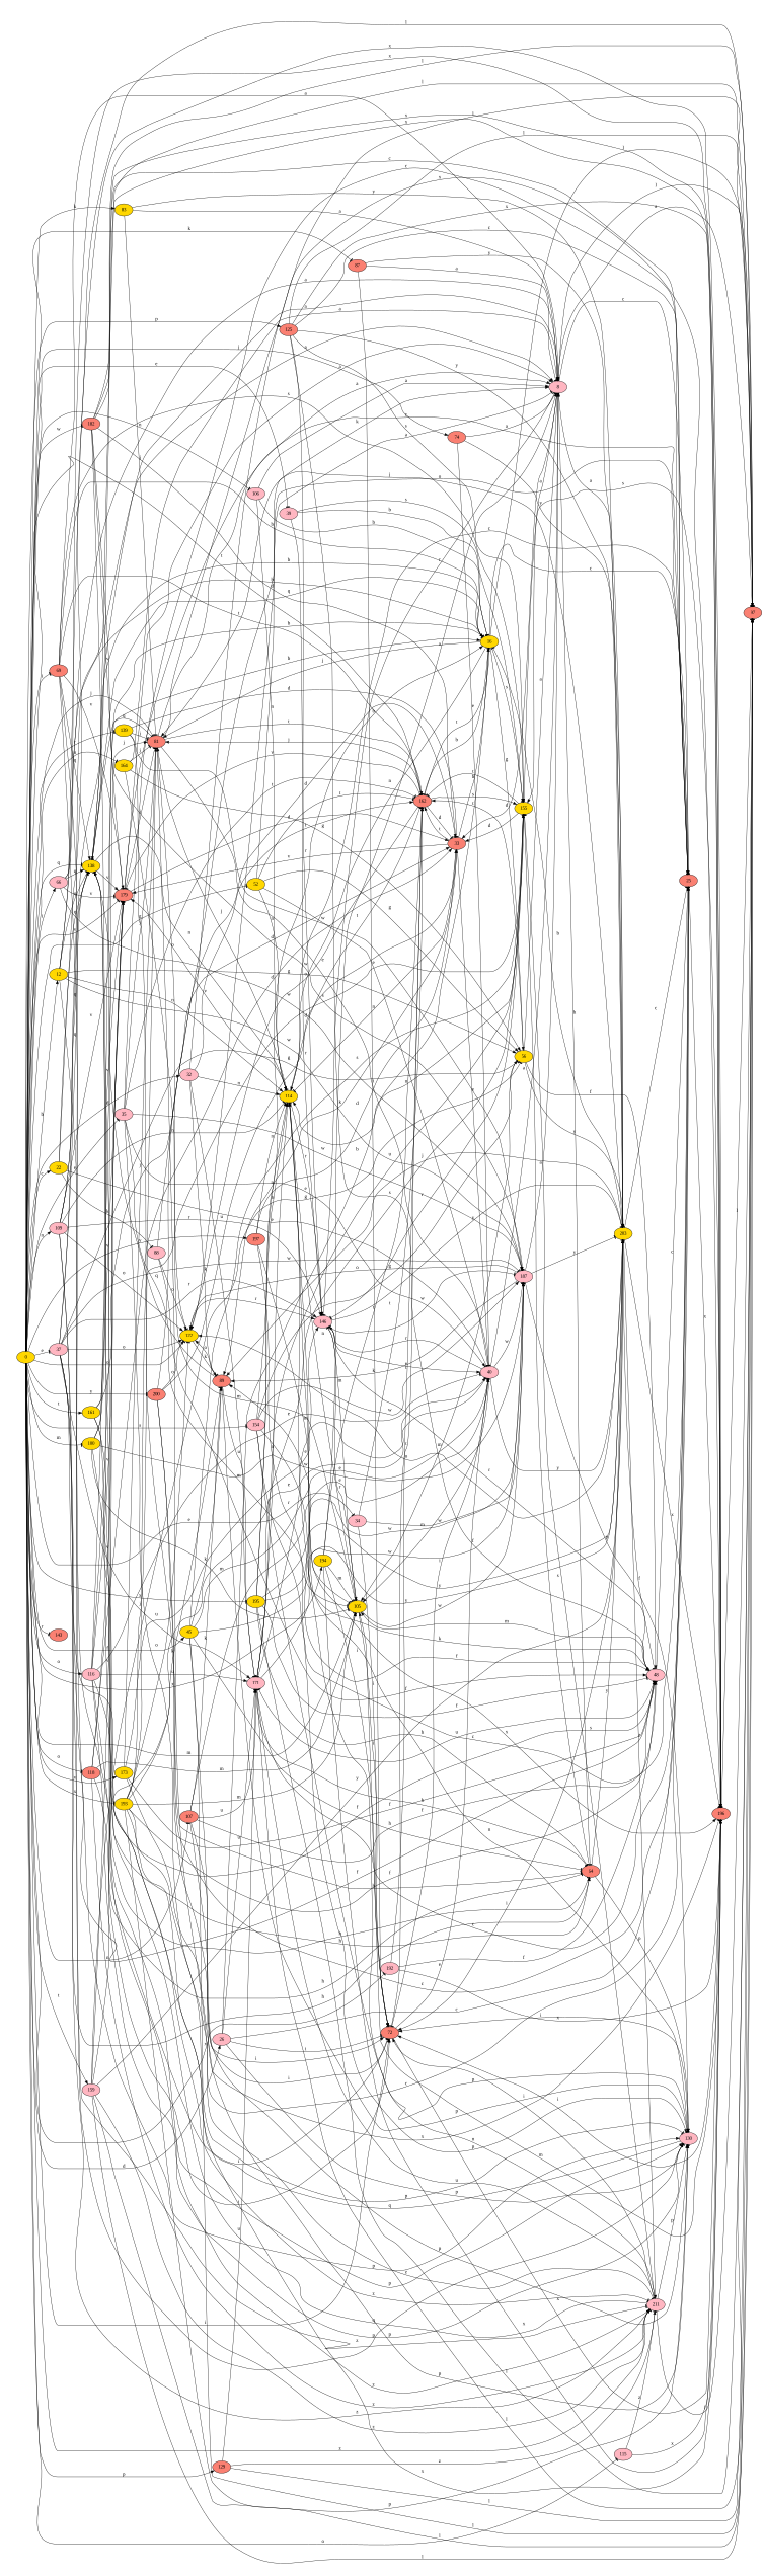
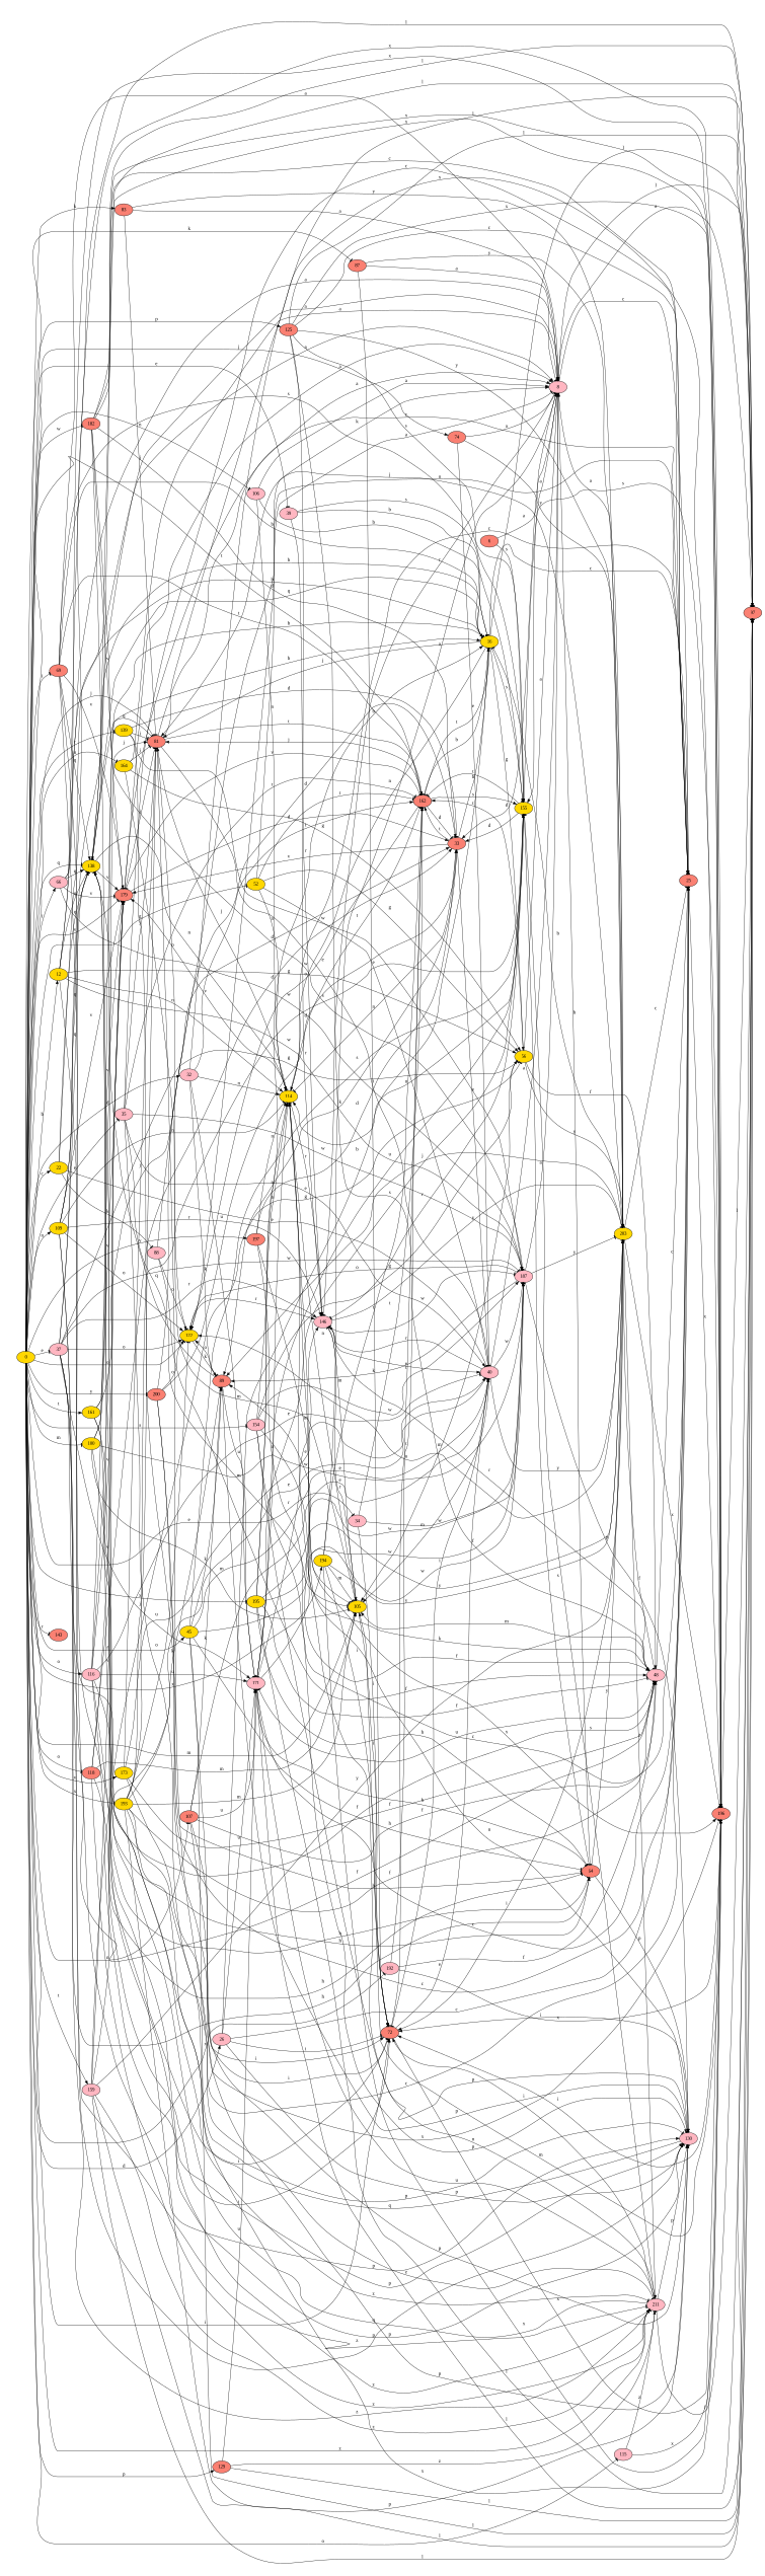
  strict digraph {
    fontname="Liberation Serif"
    rankdir=LR
    node [fillcolor=salmon fontname="Liberation Serif" style=filled]
    edge [arrowhead=normal fontname="Liberation Serif"]
    0 [fillcolor=gold]
    12 [fillcolor=gold]
    22 [fillcolor=gold]
    26 [fillcolor=lightpink]
    32 [fillcolor=lightpink]
    34 [fillcolor=lightpink]
    35 [fillcolor=lightpink]
    37 [fillcolor=lightpink]
    39 [fillcolor=lightpink]
    45 [fillcolor=gold]
    52 [fillcolor=gold]
    66 [fillcolor=lightpink]
    69
    72
    74
    81
-   83 [fillcolor=gold]
+   83
    87
    100 [fillcolor=gold]
    105 [fillcolor=gold]
    106 [fillcolor=lightpink]
    107
-   109 [fillcolor=lightpink]
+   109 [fillcolor=gold]
    115 [fillcolor=lightpink]
    116 [fillcolor=lightpink]
    118
    122 [fillcolor=gold]
    125
    129
    138 [fillcolor=gold]
    139 [fillcolor=gold]
    143
    154 [fillcolor=lightpink]
    159 [fillcolor=lightpink]
    161 [fillcolor=gold]
    162
    164 [fillcolor=gold]
    173 [fillcolor=gold]
    179
    182
    192 [fillcolor=lightpink]
    193 [fillcolor=gold]
    194 [fillcolor=gold]
    195 [fillcolor=gold]
    197
    200
    211 [fillcolor=lightpink]
    8 [fillcolor=lightpink]
    56 [fillcolor=gold]
    114 [fillcolor=gold]
    196
    187 [fillcolor=lightpink]
    97
    40 [fillcolor=lightpink]
    88 [fillcolor=lightpink]
    25
    16 [fillcolor=gold]
    130 [fillcolor=lightpink]
    171 [fillcolor=lightpink]
    89
    64
    146 [fillcolor=lightpink]
    48 [fillcolor=lightpink]
    155 [fillcolor=gold]
    203 [fillcolor=gold]
    33
+   6
    0 -> 12 [label=b]
    0 -> 22 [label=c]
    0 -> 26 [label=d]
    0 -> 32 [label=d]
    0 -> 34 [arrowhead=tee label=e]
    0 -> 35 [arrowhead=tee label=e]
    0 -> 37 [arrowhead=tee label=e]
    0 -> 39 [arrowhead=tee label=e]
    0 -> 45 [label=f]
    0 -> 52 [arrowhead=tee label=g]
    0 -> 66 [label=i]
    0 -> 69 [arrowhead=tee label=i]
    0 -> 72 [label=i]
    0 -> 74 [label=j]
    0 -> 81 [arrowhead=tee label=j]
    0 -> 83 [label=k]
    0 -> 87 [arrowhead=tee label=k]
    0 -> 100 [arrowhead=tee label=m]
    0 -> 105 [arrowhead=tee label=m]
    0 -> 106 [arrowhead=tee label=n]
    0 -> 107 [arrowhead=tee label=n]
    0 -> 109 [label=n]
    0 -> 115 [arrowhead=tee label=o]
    0 -> 116 [label=o]
    0 -> 118 [arrowhead=tee label=o]
    0 -> 122 [arrowhead=tee label=o]
    0 -> 125 [label=p]
    0 -> 129 [label=p]
    0 -> 138 [arrowhead=tee label=q]
    0 -> 139 [arrowhead=tee label=r]
    0 -> 143 [arrowhead=tee label=r]
    0 -> 154 [arrowhead=tee label=s]
    0 -> 159 [label=t]
    0 -> 161 [label=t]
    0 -> 162 [arrowhead=tee label=t]
    0 -> 164 [arrowhead=tee label=u]
    0 -> 173 [label=v]
    0 -> 179 [arrowhead=tee label=v]
    0 -> 182 [arrowhead=tee label=w]
    0 -> 192 [arrowhead=tee label=x]
    0 -> 193 [arrowhead=tee label=x]
    0 -> 194 [label=x]
    0 -> 195 [arrowhead=tee label=x]
    0 -> 197 [label=y]
    0 -> 200 [arrowhead=tee label=y]
    0 -> 211 [label=z]
    12 -> 138 [arrowhead=tee label=q]
    12 -> 211 [arrowhead=tee label=z]
    12 -> 8 [arrowhead=tee label=a]
    12 -> 56 [label=g]
    12 -> 114 [label=n]
    12 -> 196 [arrowhead=tee label=x]
    12 -> 187 [arrowhead=tee label=w]
    22 -> 138 [label=q]
    22 -> 97 [arrowhead=tee label=l]
    22 -> 40 [arrowhead=tee label=e]
    22 -> 88 [arrowhead=tee label=k]
    26 -> 72 [arrowhead=tee label=i]
    26 -> 25 [arrowhead=tee label=c]
    26 -> 16 [arrowhead=tee label=b]
    26 -> 130 [arrowhead=tee label=p]
    26 -> 171 [label=u]
    32 -> 162 [label=t]
    32 -> 114 [label=n]
    32 -> 97 [arrowhead=tee label=l]
    32 -> 171 [arrowhead=tee label=u]
    32 -> 89 [label=k]
    34 -> 72 [label=i]
    34 -> 162 [label=t]
    34 -> 187 [label=w]
    35 -> 81 [arrowhead=tee label=j]
    35 -> 105 [arrowhead=tee label=m]
    35 -> 162 [arrowhead=tee label=t]
    35 -> 187 [label=w]
    35 -> 40 [label=e]
    35 -> 25 [label=c]
    35 -> 130 [arrowhead=tee label=p]
    37 -> 122 [label=o]
    37 -> 138 [arrowhead=tee label=q]
    37 -> 211 [arrowhead=tee label=z]
    37 -> 8 [label=a]
    37 -> 56 [arrowhead=tee label=g]
    37 -> 187 [arrowhead=tee label=w]
    37 -> 171 [label=u]
    37 -> 64 [label=h]
    37 -> 146 [label=r]
    37 -> 48 [label=f]
    39 -> 16 [arrowhead=tee label=b]
    39 -> 146 [label=r]
    39 -> 155 [arrowhead=tee label=s]
    45 -> 97 [label=l]
    45 -> 40 [arrowhead=tee label=e]
    45 -> 130 [label=p]
    45 -> 89 [label=k]
    45 -> 64 [arrowhead=tee label=h]
    45 -> 155 [label=s]
    45 -> 203 [label=y]
    52 -> 162 [arrowhead=tee label=t]
    52 -> 8 [arrowhead=tee label=a]
    52 -> 56 [label=g]
    52 -> 114 [label=n]
    52 -> 40 [arrowhead=tee label=e]
    66 -> 138 [label=q]
    66 -> 179 [arrowhead=tee label=v]
    66 -> 196 [label=x]
    66 -> 187 [label=w]
    66 -> 16 [arrowhead=tee label=b]
    69 -> 138 [label=q]
    69 -> 162 [arrowhead=tee label=t]
    69 -> 179 [label=v]
    69 -> 8 [label=a]
    69 -> 16 [arrowhead=tee label=b]
    69 -> 130 [label=p]
    69 -> 64 [arrowhead=tee label=h]
    69 -> 155 [label=s]
    72 -> 162 [arrowhead=tee label=t]
    72 -> 196 [arrowhead=tee label=x]
    72 -> 40 [label=e]
    74 -> 8 [arrowhead=tee label=a]
    74 -> 40 [arrowhead=tee label=e]
    74 -> 203 [label=y]
    81 -> 122 [arrowhead=tee label=o]
    81 -> 138 [arrowhead=tee label=q]
    81 -> 162 [label=t]
    81 -> 211 [arrowhead=tee label=z]
    81 -> 8 [label=a]
    81 -> 196 [arrowhead=tee label=x]
    81 -> 40 [arrowhead=tee label=e]
    83 -> 81 [arrowhead=tee label=j]
    83 -> 8 [label=a]
    83 -> 203 [label=y]
    87 -> 72 [label=i]
    87 -> 8 [arrowhead=tee label=a]
    87 -> 203 [label=y]
    100 -> 105 [arrowhead=tee label=m]
    100 -> 179 [arrowhead=tee label=v]
    100 -> 187 [arrowhead=tee label=w]
    100 -> 16 [label=b]
    100 -> 64 [label=h]
    105 -> 72 [label=i]
    105 -> 114 [label=n]
    105 -> 146 [arrowhead=tee label=r]
    106 -> 8 [label=a]
    106 -> 114 [label=n]
    106 -> 16 [arrowhead=tee label=b]
    107 -> 72 [arrowhead=tee label=i]
    107 -> 40 [label=e]
    107 -> 130 [arrowhead=tee label=p]
    107 -> 171 [label=u]
    107 -> 89 [label=k]
    107 -> 48 [label=f]
    109 -> 122 [label=o]
    109 -> 138 [arrowhead=tee label=q]
    109 -> 179 [arrowhead=tee label=v]
    109 -> 8 [label=a]
    109 -> 114 [arrowhead=tee label=n]
    109 -> 130 [label=p]
    109 -> 146 [label=r]
    109 -> 48 [arrowhead=tee label=f]
    115 -> 211 [label=z]
    115 -> 196 [label=x]
    116 -> 72 [arrowhead=tee label=i]
    116 -> 81 [label=j]
    116 -> 179 [label=v]
    116 -> 40 [arrowhead=tee label=e]
    116 -> 16 [label=b]
    116 -> 130 [label=p]
    116 -> 171 [label=u]
    116 -> 64 [arrowhead=tee label=h]
    118 -> 72 [label=i]
    118 -> 105 [label=m]
    118 -> 179 [label=v]
    118 -> 211 [label=z]
    118 -> 33 [label=d]
    122 -> 89 [arrowhead=tee label=k]
    122 -> 146 [label=r]
    125 -> 196 [arrowhead=tee label=x]
    125 -> 97 [arrowhead=tee label=l]
    125 -> 25 [arrowhead=tee label=c]
    125 -> 146 [label=r]
    125 -> 48 [label=f]
    125 -> 155 [label=s]
    125 -> 203 [label=y]
    129 -> 211 [arrowhead=tee label=z]
    129 -> 97 [label=l]
    129 -> 171 [arrowhead=tee label=u]
    138 -> 179 [label=v]
    138 -> 114 [arrowhead=tee label=n]
    138 -> 196 [label=x]
    138 -> 97 [label=l]
    138 -> 16 [label=b]
    139 -> 72 [label=i]
    139 -> 81 [arrowhead=tee label=j]
    139 -> 187 [label=w]
    139 -> 33 [arrowhead=tee label=d]
    154 -> 56 [label=g]
    154 -> 114 [label=n]
    154 -> 187 [label=w]
    154 -> 25 [label=c]
    154 -> 130 [arrowhead=tee label=p]
    154 -> 48 [label=f]
    159 -> 179 [arrowhead=tee label=v]
    159 -> 211 [label=z]
    159 -> 56 [arrowhead=tee label=g]
    159 -> 97 [label=l]
    159 -> 40 [arrowhead=tee label=e]
    159 -> 130 [label=p]
    159 -> 203 [label=y]
    161 -> 179 [arrowhead=tee label=v]
    161 -> 211 [label=z]
    161 -> 130 [label=p]
    161 -> 33 [label=d]
    162 -> 81 [label=j]
    162 -> 122 [label=o]
    162 -> 179 [arrowhead=tee label=v]
    162 -> 16 [label=b]
    162 -> 155 [label=s]
    162 -> 33 [arrowhead=tee label=d]
    164 -> 81 [arrowhead=tee label=j]
    164 -> 105 [arrowhead=tee label=m]
    164 -> 8 [arrowhead=tee label=a]
    164 -> 56 [label=g]
    173 -> 81 [arrowhead=tee label=j]
    173 -> 196 [arrowhead=tee label=x]
    173 -> 40 [label=e]
    173 -> 48 [arrowhead=tee label=f]
    179 -> 81 [arrowhead=tee label=j]
    179 -> 8 [label=a]
    179 -> 25 [label=c]
    179 -> 33 [label=d]
    182 -> 179 [arrowhead=tee label=v]
    182 -> 211 [arrowhead=tee label=z]
    182 -> 196 [arrowhead=tee label=x]
    182 -> 187 [arrowhead=tee label=w]
    182 -> 97 [label=l]
    182 -> 25 [label=c]
    182 -> 33 [arrowhead=tee label=d]
    192 -> 162 [label=t]
    192 -> 196 [arrowhead=tee label=x]
    192 -> 48 [arrowhead=tee label=f]
    193 -> 81 [label=j]
    193 -> 105 [label=m]
    193 -> 122 [arrowhead=tee label=o]
    193 -> 196 [label=x]
    193 -> 97 [arrowhead=tee label=l]
    193 -> 25 [label=c]
    193 -> 89 [arrowhead=tee label=k]
    193 -> 48 [label=f]
    193 -> 155 [arrowhead=tee label=s]
    194 -> 72 [arrowhead=tee label=i]
    194 -> 105 [arrowhead=tee label=m]
    194 -> 162 [arrowhead=tee label=t]
    194 -> 8 [label=a]
    194 -> 196 [label=x]
-   105 -> 187 [label=w]
+   194 -> 187 [label=w]
    195 -> 114 [label=n]
    195 -> 187 [arrowhead=tee label=w]
    195 -> 97 [arrowhead=tee label=l]
    195 -> 16 [label=b]
    195 -> 64 [arrowhead=tee label=h]
    195 -> 48 [arrowhead=tee label=f]
    195 -> 203 [label=y]
    197 -> 105 [arrowhead=tee label=m]
    197 -> 114 [label=n]
    197 -> 130 [label=p]
    197 -> 33 [label=d]
    200 -> 122 [label=o]
    200 -> 8 [label=k]
    200 -> 25 [label=c]
    200 -> 64 [arrowhead=tee label=h]
    200 -> 33 [label=d]
    211 -> 72 [label=i]
    211 -> 138 [label=q]
    211 -> 114 [label=n]
    211 -> 97 [arrowhead=tee label=l]
    211 -> 130 [label=p]
    211 -> 171 [arrowhead=tee label=u]
    211 -> 155 [arrowhead=tee label=s]
    8 -> 97 [arrowhead=tee label=l]
    8 -> 25 [label=c]
    8 -> 64 [arrowhead=tee label=h]
    8 -> 146 [arrowhead=tee label=r]
    8 -> 33 [label=d]
    56 -> 105 [label=m]
    56 -> 162 [label=t]
    56 -> 8 [arrowhead=tee label=a]
    56 -> 48 [label=f]
    56 -> 203 [arrowhead=tee label=y]
    114 -> 81 [label=j]
    114 -> 162 [arrowhead=tee label=t]
    114 -> 179 [label=v]
    114 -> 196 [label=x]
    114 -> 25 [label=c]
    114 -> 146 [arrowhead=tee label=r]
    196 -> 72 [label=i]
    196 -> 105 [label=m]
    196 -> 97 [arrowhead=tee label=l]
    196 -> 155 [label=s]
    187 -> 122 [label=o]
    187 -> 8 [arrowhead=tee label=a]
    187 -> 130 [label=p]
    187 -> 89 [label=k]
    187 -> 203 [arrowhead=tee label=y]
    97 -> 8 [label=a]
    40 -> 72 [arrowhead=tee label=i]
    40 -> 105 [label=m]
    40 -> 8 [label=a]
    40 -> 187 [arrowhead=tee label=w]
    40 -> 146 [label=r]
    40 -> 203 [arrowhead=tee label=y]
    88 -> 122 [label=o]
    88 -> 48 [label=f]
    88 -> 33 [label=d]
    25 -> 122 [label=o]
    25 -> 196 [label=x]
    16 -> 81 [label=j]
    16 -> 138 [label=q]
    16 -> 162 [arrowhead=tee label=t]
    16 -> 56 [label=g]
    16 -> 114 [label=n]
    16 -> 97 [arrowhead=tee label=l]
    16 -> 25 [arrowhead=tee label=c]
    16 -> 155 [label=s]
    130 -> 72 [label=i]
    130 -> 138 [label=q]
    130 -> 114 [arrowhead=tee label=n]
    171 -> 114 [label=n]
    171 -> 187 [label=w]
    171 -> 97 [label=l]
    171 -> 25 [label=c]
    171 -> 64 [arrowhead=tee label=h]
    171 -> 146 [label=r]
    171 -> 155 [label=s]
    89 -> 122 [label=o]
    89 -> 138 [arrowhead=tee label=q]
    89 -> 130 [arrowhead=tee label=p]
    89 -> 171 [arrowhead=tee label=u]
    64 -> 130 [label=p]
    64 -> 155 [arrowhead=tee label=s]
    64 -> 203 [label=y]
    146 -> 105 [label=m]
    146 -> 187 [arrowhead=tee label=w]
    146 -> 40 [label=e]
    146 -> 203 [arrowhead=tee label=y]
    48 -> 105 [label=m]
    48 -> 25 [arrowhead=tee label=c]
    48 -> 171 [arrowhead=tee label=u]
    48 -> 89 [label=k]
    48 -> 146 [arrowhead=tee label=r]
    155 -> 162 [arrowhead=tee label=t]
    155 -> 8 [arrowhead=tee label=a]
    155 -> 114 [label=n]
    155 -> 171 [arrowhead=tee label=u]
    155 -> 146 [arrowhead=tee label=r]
    155 -> 33 [label=d]
    203 -> 72 [label=i]
    203 -> 81 [label=j]
    203 -> 122 [label=o]
    203 -> 211 [label=z]
    203 -> 8 [label=a]
    203 -> 196 [arrowhead=tee label=x]
    203 -> 25 [arrowhead=tee label=c]
    203 -> 16 [arrowhead=tee label=b]
    203 -> 89 [label=j]
    203 -> 48 [arrowhead=tee label=f]
    33 -> 162 [label=t]
    33 -> 179 [label=v]
    33 -> 114 [arrowhead=tee label=n]
    33 -> 40 [arrowhead=tee label=e]
    33 -> 16 [label=b]
    33 -> 89 [label=k]
+   6 -> 8 [arrowhead=tee label=a]
+   6 -> 155 [label=s]
  }
